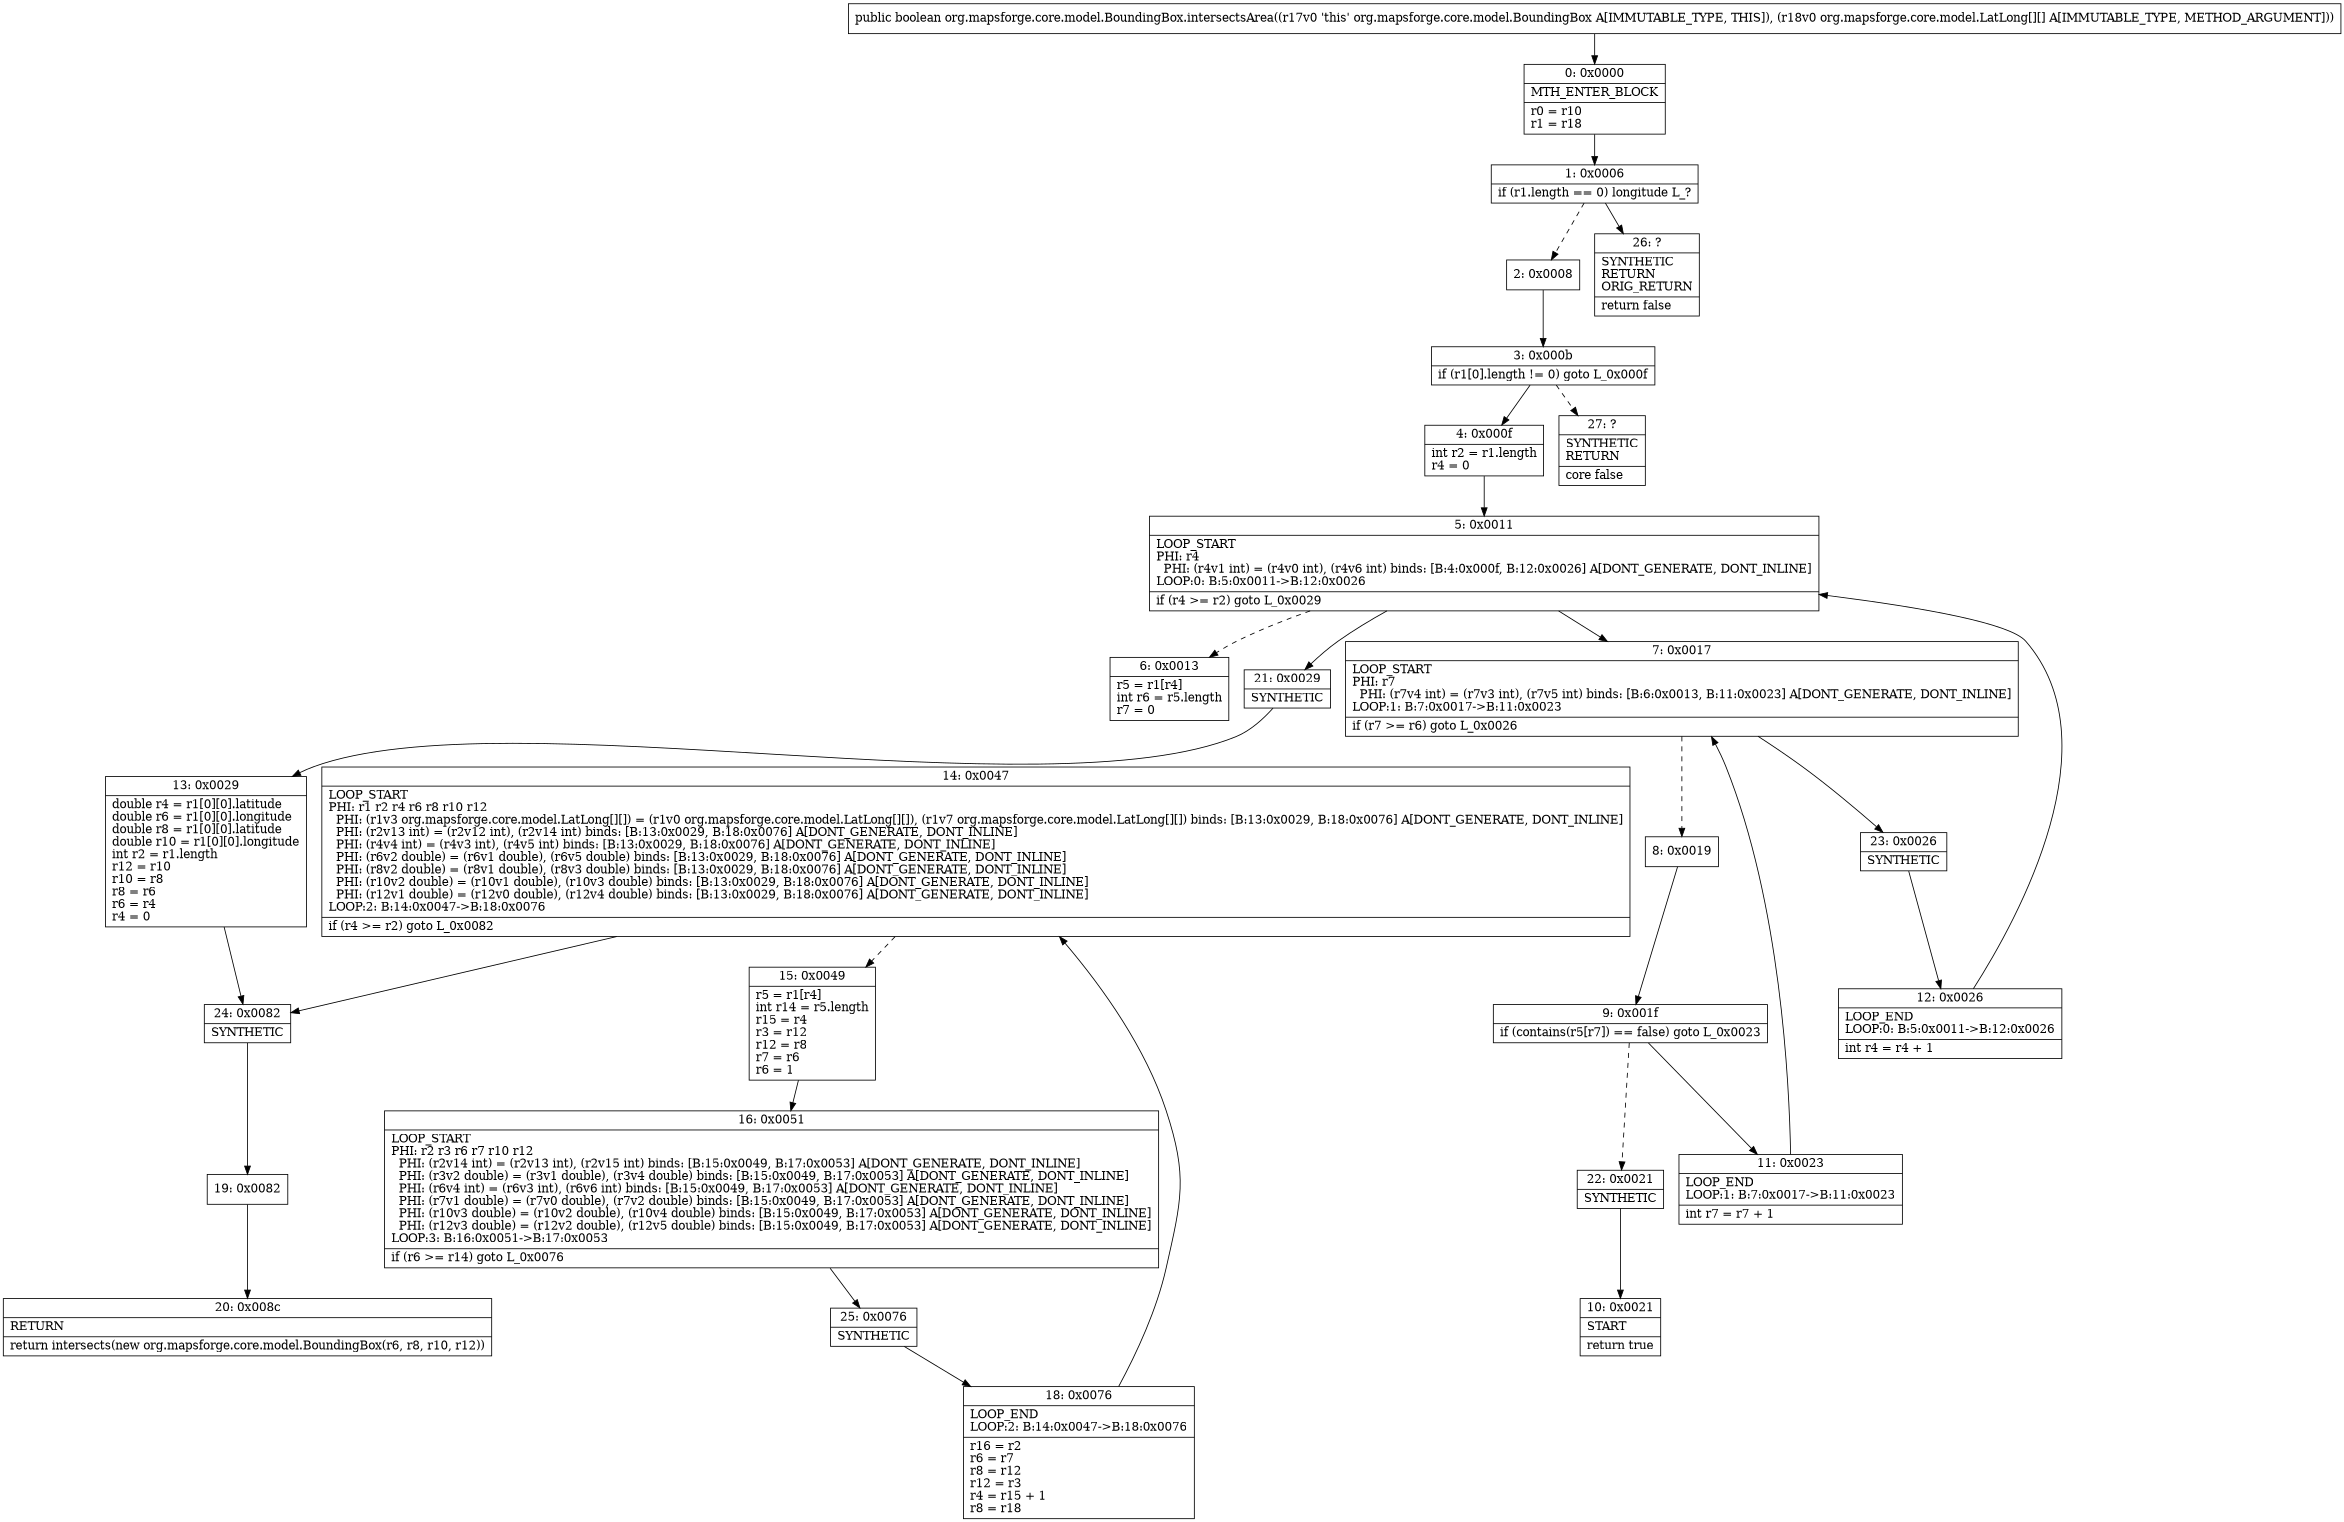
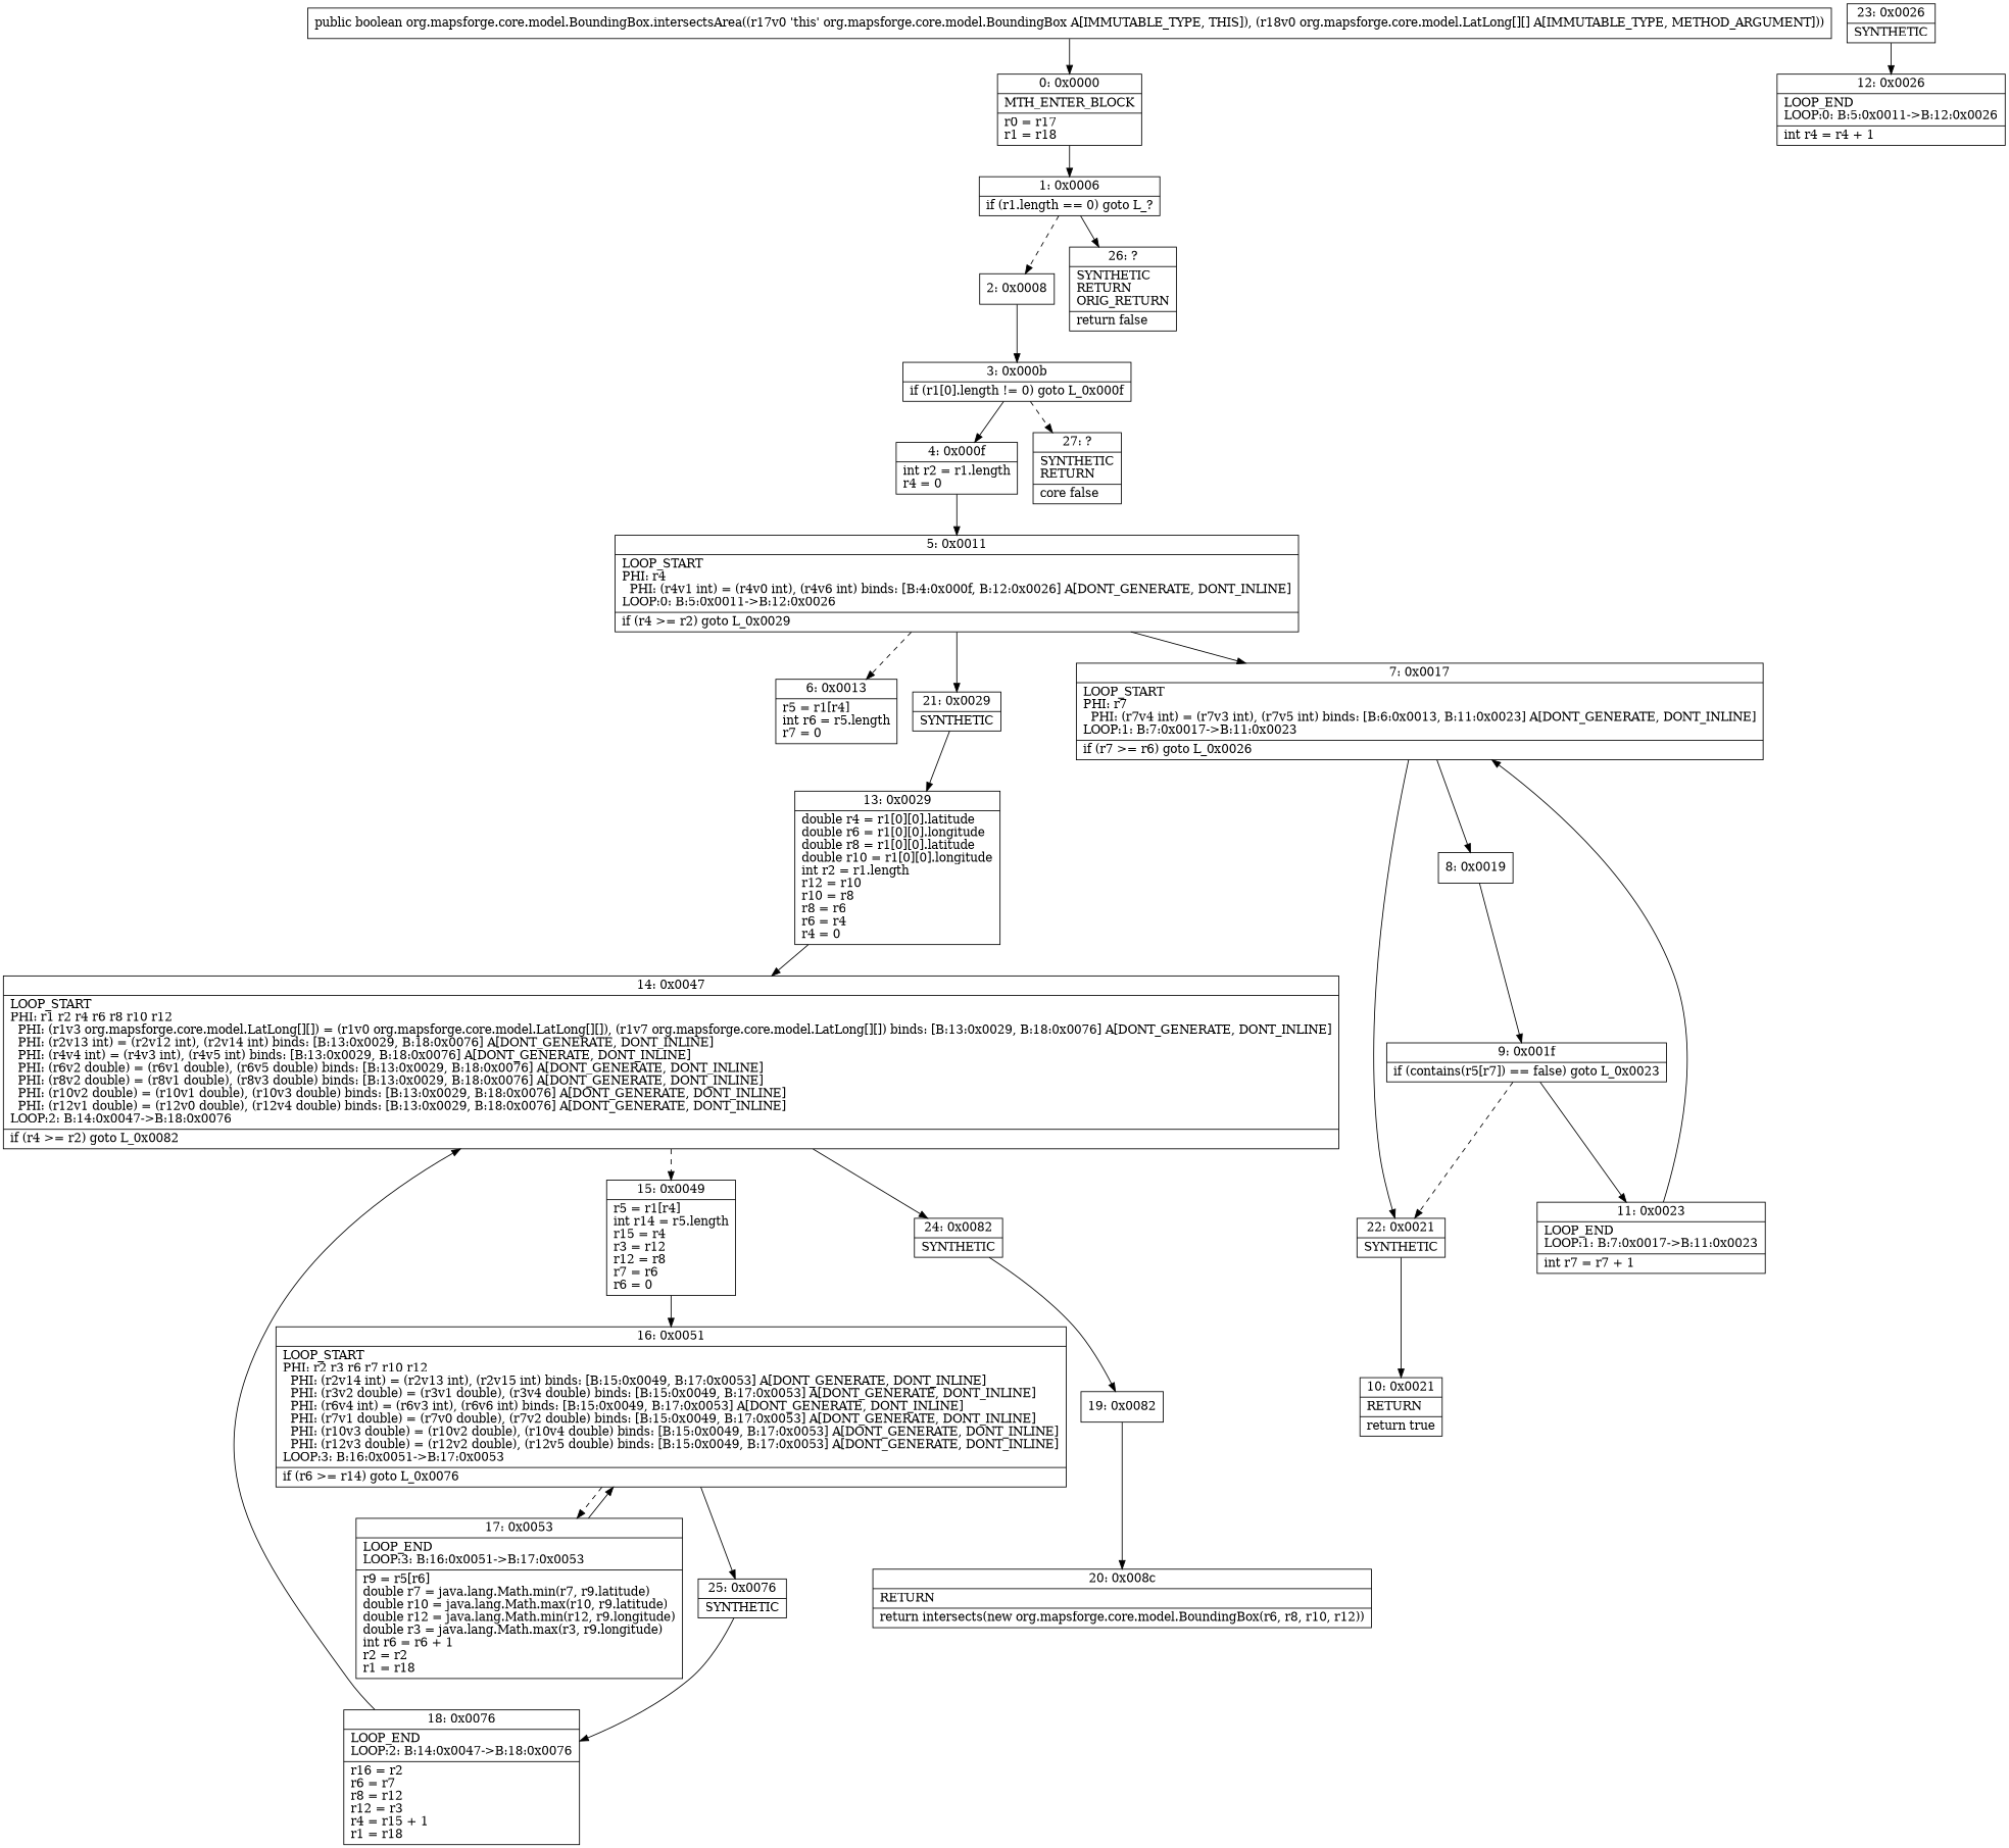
  digraph {
    node [shape=record]
-   n1 [label="{0\:\ 0x0000|MTH_ENTER_BLOCK\l|r0 = r10\lr1 = r18\l}"]
-   n2 [label="{1\:\ 0x0006|if (r1.length == 0) longitude L_?\l}"]
+   n1 [label="{0\:\ 0x0000|MTH_ENTER_BLOCK\l|r0 = r17\lr1 = r18\l}"]
+   n2 [label="{1\:\ 0x0006|if (r1.length == 0) goto L_?\l}"]
    n3 [label="{2\:\ 0x0008}"]
    n4 [label="{26\:\ ?|SYNTHETIC\lRETURN\lORIG_RETURN\l|return false\l}"]
    n5 [label="{3\:\ 0x000b|if (r1[0].length != 0) goto L_0x000f\l}"]
    n6 [label="{4\:\ 0x000f|int r2 = r1.length\lr4 = 0\l}"]
    n7 [label="{27\:\ ?|SYNTHETIC\lRETURN\l|core false\l}"]
    n8 [label="{5\:\ 0x0011|LOOP_START\lPHI: r4 \l  PHI: (r4v1 int) = (r4v0 int), (r4v6 int) binds: [B:4:0x000f, B:12:0x0026] A[DONT_GENERATE, DONT_INLINE]\lLOOP:0: B:5:0x0011\-\>B:12:0x0026\l|if (r4 \>= r2) goto L_0x0029\l}"]
    n9 [label="{6\:\ 0x0013|r5 = r1[r4]\lint r6 = r5.length\lr7 = 0\l}"]
    n10 [label="{21\:\ 0x0029|SYNTHETIC\l}"]
    n11 [label="{7\:\ 0x0017|LOOP_START\lPHI: r7 \l  PHI: (r7v4 int) = (r7v3 int), (r7v5 int) binds: [B:6:0x0013, B:11:0x0023] A[DONT_GENERATE, DONT_INLINE]\lLOOP:1: B:7:0x0017\-\>B:11:0x0023\l|if (r7 \>= r6) goto L_0x0026\l}"]
    n12 [label="{13\:\ 0x0029|double r4 = r1[0][0].latitude\ldouble r6 = r1[0][0].longitude\ldouble r8 = r1[0][0].latitude\ldouble r10 = r1[0][0].longitude\lint r2 = r1.length\lr12 = r10\lr10 = r8\lr8 = r6\lr6 = r4\lr4 = 0\l}"]
    n13 [label="{8\:\ 0x0019}"]
    n14 [label="{23\:\ 0x0026|SYNTHETIC\l}"]
    n15 [label="{9\:\ 0x001f|if (contains(r5[r7]) == false) goto L_0x0023\l}"]
    n16 [label="{12\:\ 0x0026|LOOP_END\lLOOP:0: B:5:0x0011\-\>B:12:0x0026\l|int r4 = r4 + 1\l}"]
    n17 [label="{11\:\ 0x0023|LOOP_END\lLOOP:1: B:7:0x0017\-\>B:11:0x0023\l|int r7 = r7 + 1\l}"]
    n18 [label="{22\:\ 0x0021|SYNTHETIC\l}"]
-   n19 [label="{10\:\ 0x0021|START\l|return true\l}"]
+   n19 [label="{10\:\ 0x0021|RETURN\l|return true\l}"]
    n20 [label="{14\:\ 0x0047|LOOP_START\lPHI: r1 r2 r4 r6 r8 r10 r12 \l  PHI: (r1v3 org.mapsforge.core.model.LatLong[][]) = (r1v0 org.mapsforge.core.model.LatLong[][]), (r1v7 org.mapsforge.core.model.LatLong[][]) binds: [B:13:0x0029, B:18:0x0076] A[DONT_GENERATE, DONT_INLINE]\l  PHI: (r2v13 int) = (r2v12 int), (r2v14 int) binds: [B:13:0x0029, B:18:0x0076] A[DONT_GENERATE, DONT_INLINE]\l  PHI: (r4v4 int) = (r4v3 int), (r4v5 int) binds: [B:13:0x0029, B:18:0x0076] A[DONT_GENERATE, DONT_INLINE]\l  PHI: (r6v2 double) = (r6v1 double), (r6v5 double) binds: [B:13:0x0029, B:18:0x0076] A[DONT_GENERATE, DONT_INLINE]\l  PHI: (r8v2 double) = (r8v1 double), (r8v3 double) binds: [B:13:0x0029, B:18:0x0076] A[DONT_GENERATE, DONT_INLINE]\l  PHI: (r10v2 double) = (r10v1 double), (r10v3 double) binds: [B:13:0x0029, B:18:0x0076] A[DONT_GENERATE, DONT_INLINE]\l  PHI: (r12v1 double) = (r12v0 double), (r12v4 double) binds: [B:13:0x0029, B:18:0x0076] A[DONT_GENERATE, DONT_INLINE]\lLOOP:2: B:14:0x0047\-\>B:18:0x0076\l|if (r4 \>= r2) goto L_0x0082\l}"]
-   n21 [label="{15\:\ 0x0049|r5 = r1[r4]\lint r14 = r5.length\lr15 = r4\lr3 = r12\lr12 = r8\lr7 = r6\lr6 = 1\l}"]
+   n21 [label="{15\:\ 0x0049|r5 = r1[r4]\lint r14 = r5.length\lr15 = r4\lr3 = r12\lr12 = r8\lr7 = r6\lr6 = 0\l}"]
    n22 [label="{24\:\ 0x0082|SYNTHETIC\l}"]
    n23 [label="{16\:\ 0x0051|LOOP_START\lPHI: r2 r3 r6 r7 r10 r12 \l  PHI: (r2v14 int) = (r2v13 int), (r2v15 int) binds: [B:15:0x0049, B:17:0x0053] A[DONT_GENERATE, DONT_INLINE]\l  PHI: (r3v2 double) = (r3v1 double), (r3v4 double) binds: [B:15:0x0049, B:17:0x0053] A[DONT_GENERATE, DONT_INLINE]\l  PHI: (r6v4 int) = (r6v3 int), (r6v6 int) binds: [B:15:0x0049, B:17:0x0053] A[DONT_GENERATE, DONT_INLINE]\l  PHI: (r7v1 double) = (r7v0 double), (r7v2 double) binds: [B:15:0x0049, B:17:0x0053] A[DONT_GENERATE, DONT_INLINE]\l  PHI: (r10v3 double) = (r10v2 double), (r10v4 double) binds: [B:15:0x0049, B:17:0x0053] A[DONT_GENERATE, DONT_INLINE]\l  PHI: (r12v3 double) = (r12v2 double), (r12v5 double) binds: [B:15:0x0049, B:17:0x0053] A[DONT_GENERATE, DONT_INLINE]\lLOOP:3: B:16:0x0051\-\>B:17:0x0053\l|if (r6 \>= r14) goto L_0x0076\l}"]
    n24 [label="{19\:\ 0x0082}"]
+   n25 [label="{17\:\ 0x0053|LOOP_END\lLOOP:3: B:16:0x0051\-\>B:17:0x0053\l|r9 = r5[r6]\ldouble r7 = java.lang.Math.min(r7, r9.latitude)\ldouble r10 = java.lang.Math.max(r10, r9.latitude)\ldouble r12 = java.lang.Math.min(r12, r9.longitude)\ldouble r3 = java.lang.Math.max(r3, r9.longitude)\lint r6 = r6 + 1\lr2 = r2\lr1 = r18\l}"]
    n26 [label="{25\:\ 0x0076|SYNTHETIC\l}"]
-   n27 [label="{18\:\ 0x0076|LOOP_END\lLOOP:2: B:14:0x0047\-\>B:18:0x0076\l|r16 = r2\lr6 = r7\lr8 = r12\lr12 = r3\lr4 = r15 + 1\lr8 = r18\l}"]
+   n27 [label="{18\:\ 0x0076|LOOP_END\lLOOP:2: B:14:0x0047\-\>B:18:0x0076\l|r16 = r2\lr6 = r7\lr8 = r12\lr12 = r3\lr4 = r15 + 1\lr1 = r18\l}"]
    n28 [label="{20\:\ 0x008c|RETURN\l|return intersects(new org.mapsforge.core.model.BoundingBox(r6, r8, r10, r12))\l}"]
    n29 [label="{public boolean org.mapsforge.core.model.BoundingBox.intersectsArea((r17v0 'this' org.mapsforge.core.model.BoundingBox A[IMMUTABLE_TYPE, THIS]), (r18v0 org.mapsforge.core.model.LatLong[][] A[IMMUTABLE_TYPE, METHOD_ARGUMENT])) }"]
    n1 -> n2
    n2 -> n3 [style=dashed]
    n2 -> n4
    n3 -> n5
    n5 -> n6
    n5 -> n7 [style=dashed]
    n6 -> n8
    n8 -> n9 [style=dashed]
    n8 -> n10
    n8 -> n11
    n10 -> n12
-   n11 -> n13 [style=dashed]
-   n11 -> n14
-   n12 -> n22
+   n11 -> n13 [style=solid]
+   n11 -> n18
+   n12 -> n20
    n13 -> n15
    n14 -> n16
    n15 -> n17
    n15 -> n18 [style=dashed]
-   n16 -> n8
    n17 -> n11
    n18 -> n19
    n20 -> n21 [style=dashed]
    n20 -> n22
    n21 -> n23
    n22 -> n24
+   n23 -> n25 [style=dashed]
    n23 -> n26
    n24 -> n28
+   n25 -> n23
    n26 -> n27
    n27 -> n20
    n29 -> n1
  }
